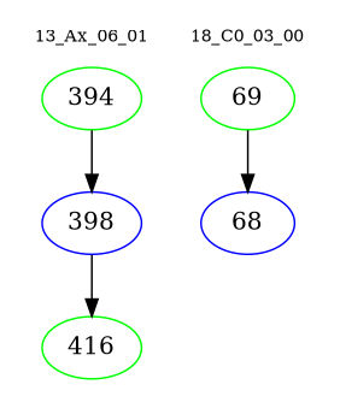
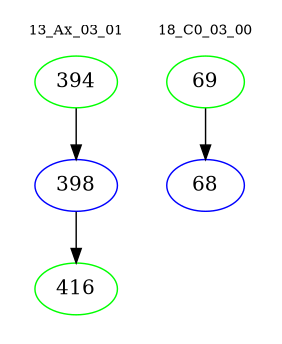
  digraph {
    node [color=green]
    edge [color=black]
    n1 [label=394]
    n2 [color=blue label=398]
    n3 [label=416]
    n4 [label=69]
    n5 [color=blue label=68]
    subgraph cluster_1 {
      color=white
      fontsize=10
-     label="13_Ax_06_01"
+     label="13_Ax_03_01"
      n1
      n2
      n3
    }
    subgraph cluster_2 {
      color=white
      fontsize=10
      label="18_C0_03_00"
      n4
      n5
    }
    n1 -> n2
    n2 -> n3
    n4 -> n5
  }
